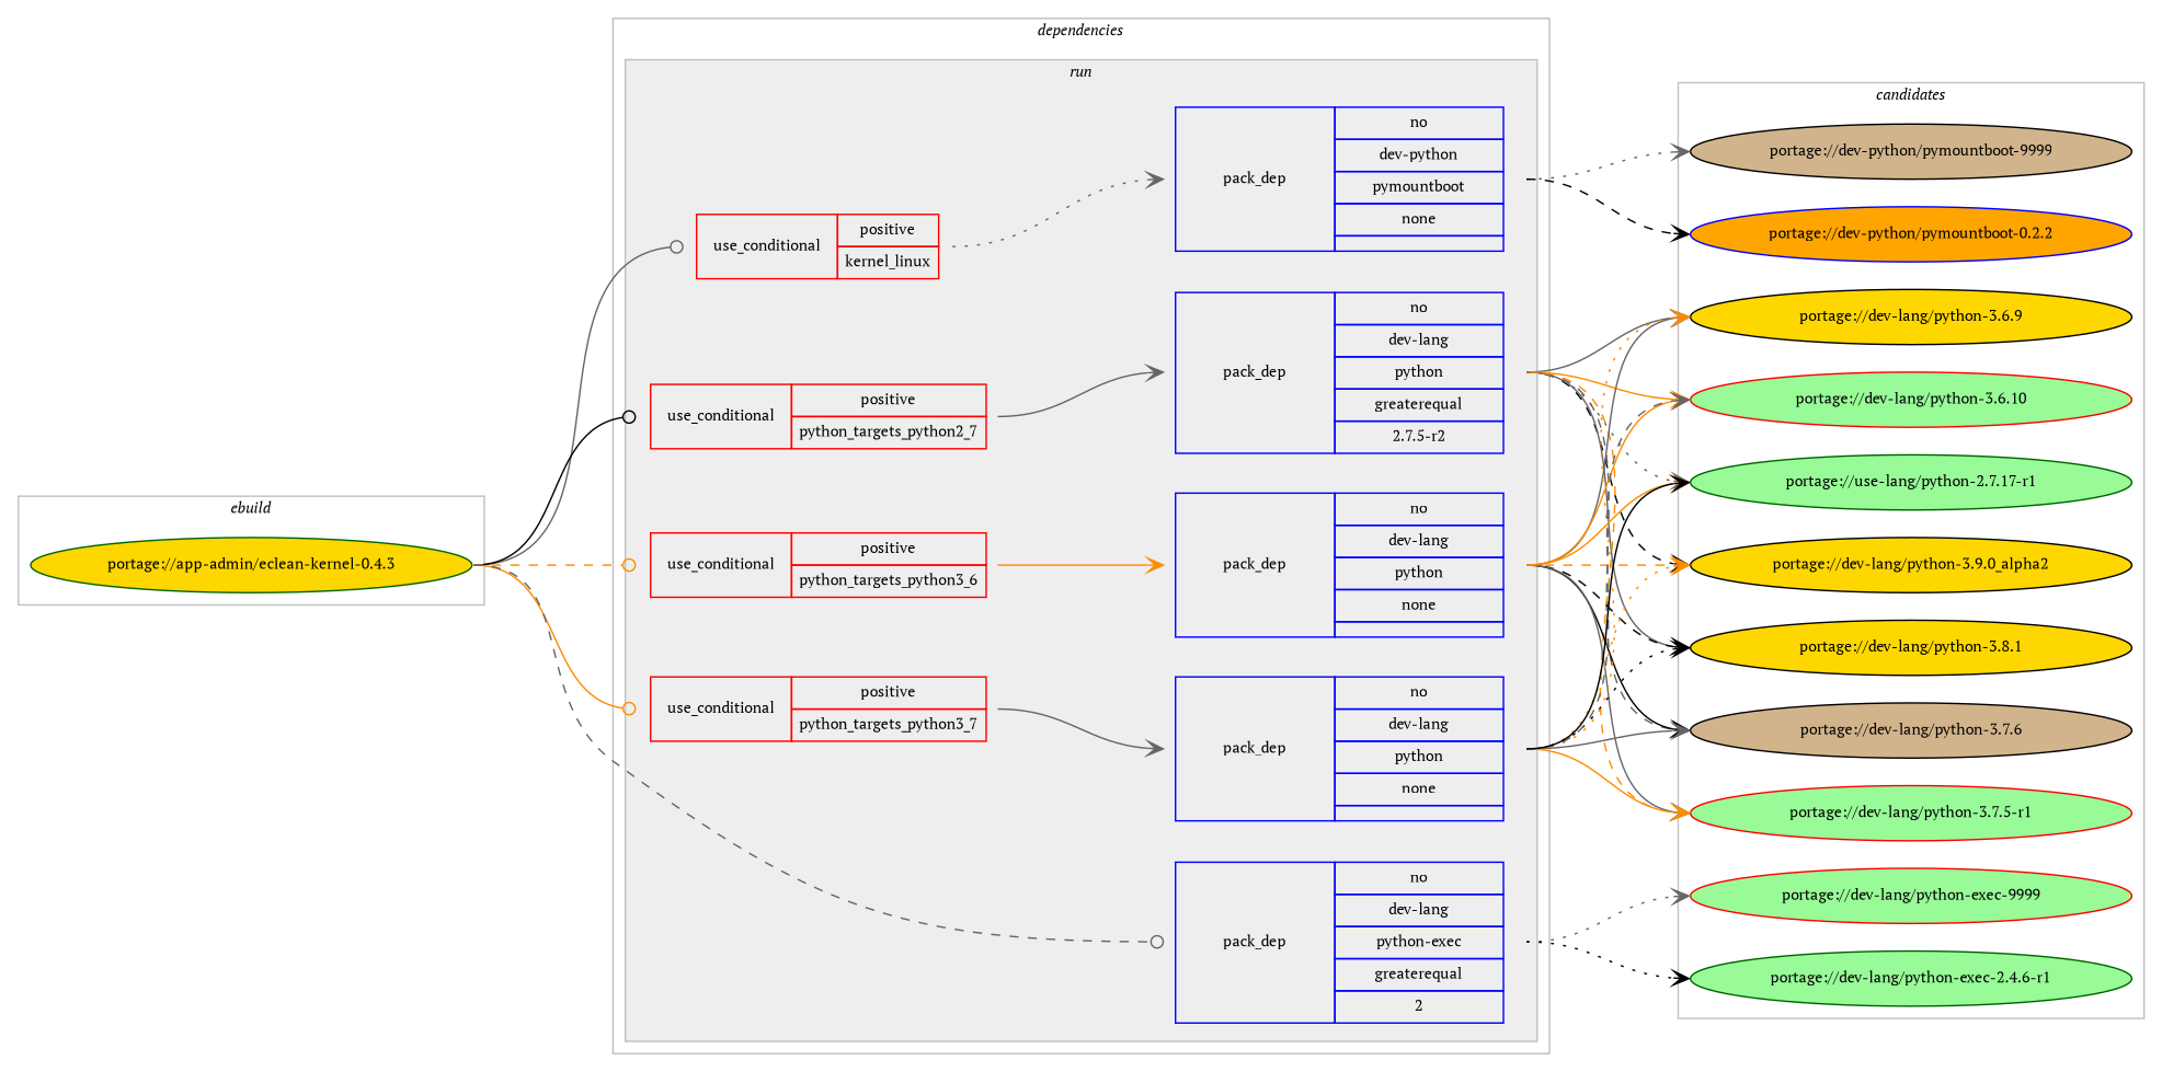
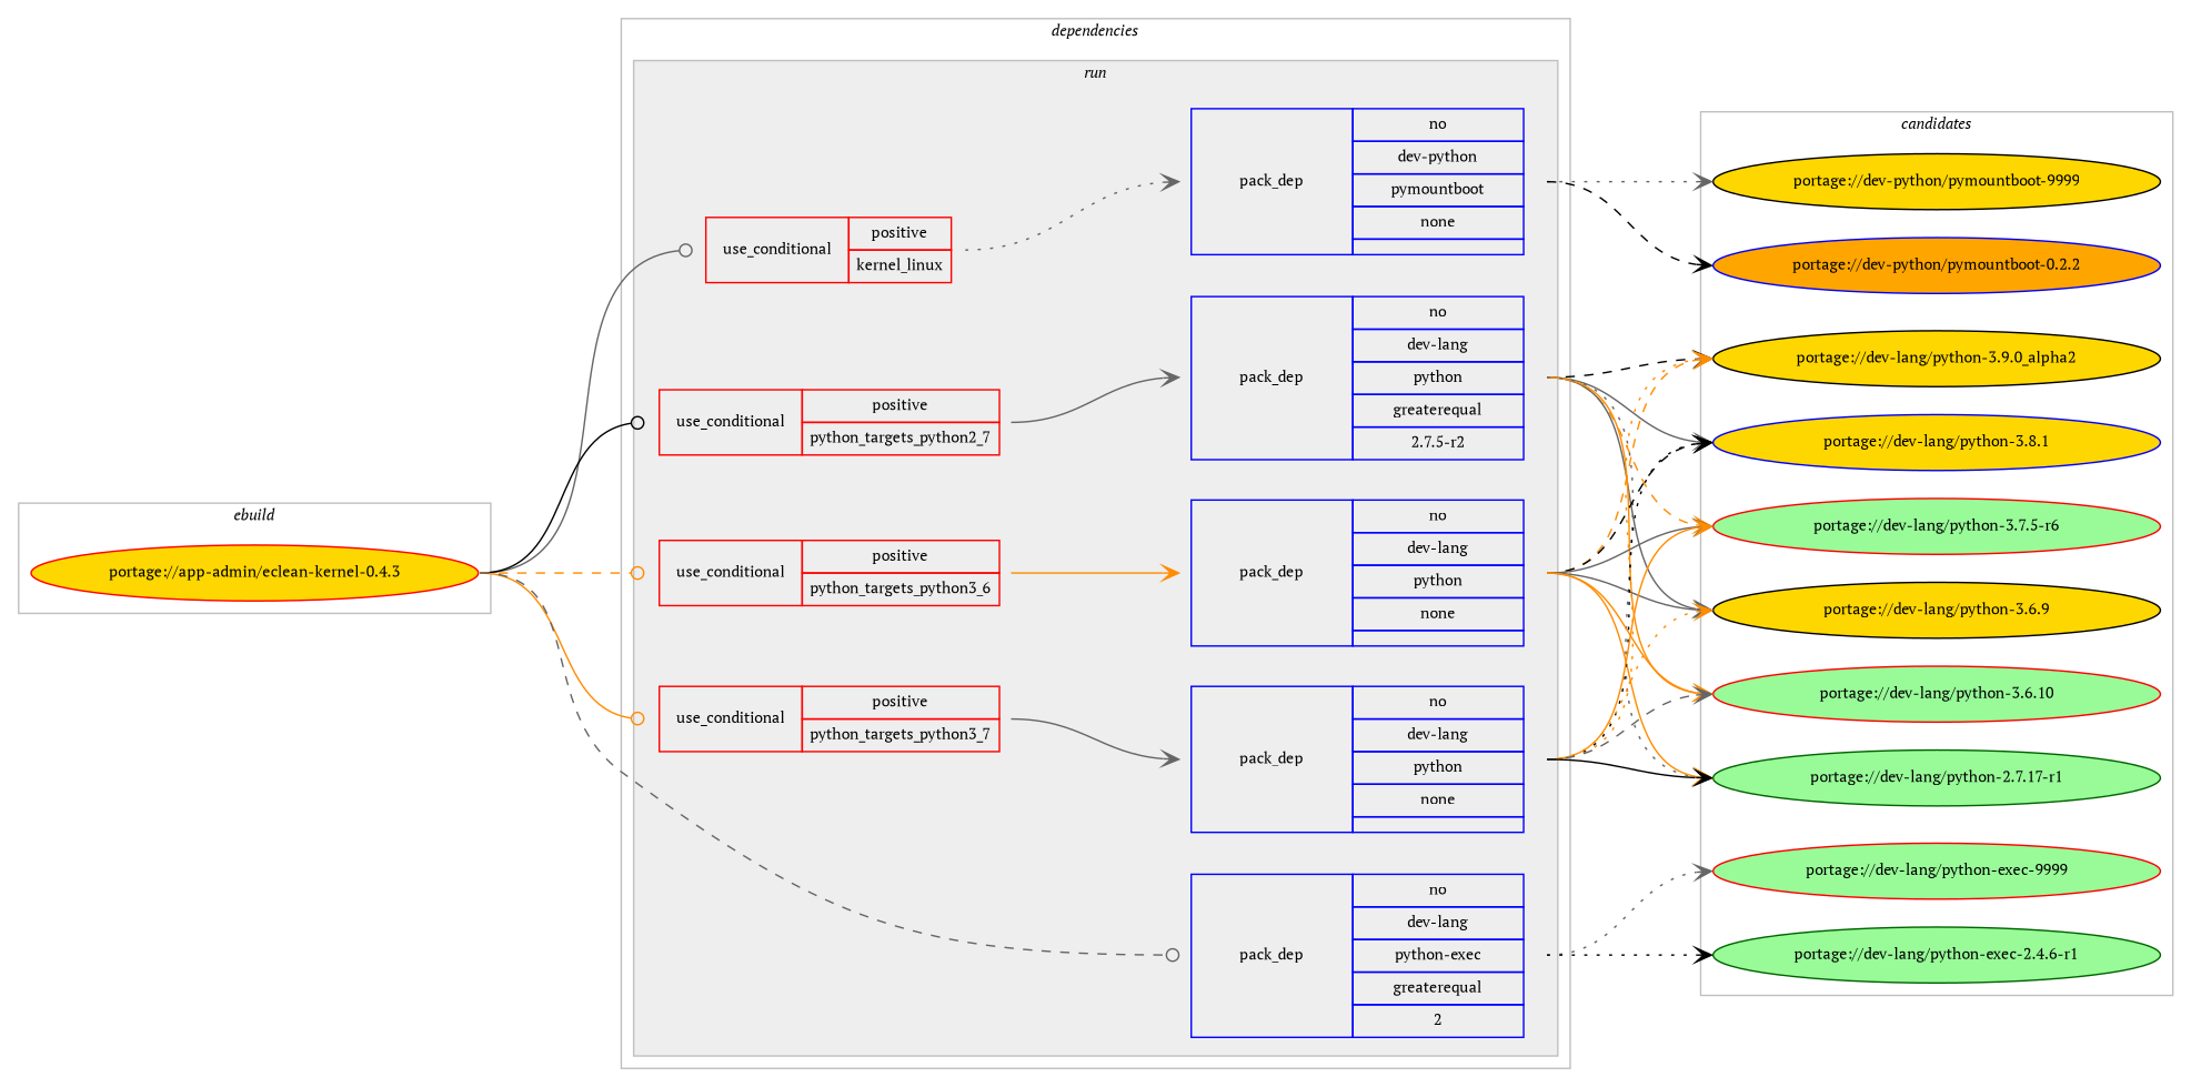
  digraph {
    compound=true
    concentrate=true
    fontname="PT Serif"
    fontsize=10
    newrank=true
    rankdir=LR
    ranksep=1.5
    node [color=red fontname="PT Serif" fontsize=10 style=filled]
    edge [arrowhead=vee color=gray40 fontname="PT Serif" headport=w style=solid tailport=e weight=100]
-   n1 [color=darkgreen fillcolor=gold label="portage://app-admin/eclean-kernel-0.4.3" width=4]
+   n1 [fillcolor=gold label="portage://app-admin/eclean-kernel-0.4.3" width=4]
    n2 [color=blue label=<<TABLE BORDER="0" CELLBORDER="1" CELLSPACING="0" CELLPADDING="4" WIDTH="220"><TR><TD ROWSPAN="6" CELLPADDING="30">pack_dep</TD></TR><TR><TD WIDTH="110">no</TD></TR><TR><TD>dev-python</TD></TR><TR><TD>pymountboot</TD></TR><TR><TD>none</TD></TR><TR><TD></TD></TR></TABLE>> shape=none style=""]
    n3 [label=<<TABLE BORDER="0" CELLBORDER="1" CELLSPACING="0" CELLPADDING="4"><TR><TD ROWSPAN="3" CELLPADDING="10">use_conditional</TD></TR><TR><TD>positive</TD></TR><TR><TD>kernel_linux</TD></TR></TABLE>> shape=none style=""]
    n4 [color=blue label=<<TABLE BORDER="0" CELLBORDER="1" CELLSPACING="0" CELLPADDING="4" WIDTH="220"><TR><TD ROWSPAN="6" CELLPADDING="30">pack_dep</TD></TR><TR><TD WIDTH="110">no</TD></TR><TR><TD>dev-lang</TD></TR><TR><TD>python</TD></TR><TR><TD>greaterequal</TD></TR><TR><TD>2.7.5-r2</TD></TR></TABLE>> shape=none style=""]
    n5 [label=<<TABLE BORDER="0" CELLBORDER="1" CELLSPACING="0" CELLPADDING="4"><TR><TD ROWSPAN="3" CELLPADDING="10">use_conditional</TD></TR><TR><TD>positive</TD></TR><TR><TD>python_targets_python2_7</TD></TR></TABLE>> shape=none style=""]
    n6 [color=blue label=<<TABLE BORDER="0" CELLBORDER="1" CELLSPACING="0" CELLPADDING="4" WIDTH="220"><TR><TD ROWSPAN="6" CELLPADDING="30">pack_dep</TD></TR><TR><TD WIDTH="110">no</TD></TR><TR><TD>dev-lang</TD></TR><TR><TD>python</TD></TR><TR><TD>none</TD></TR><TR><TD></TD></TR></TABLE>> shape=none style=""]
    n7 [label=<<TABLE BORDER="0" CELLBORDER="1" CELLSPACING="0" CELLPADDING="4"><TR><TD ROWSPAN="3" CELLPADDING="10">use_conditional</TD></TR><TR><TD>positive</TD></TR><TR><TD>python_targets_python3_6</TD></TR></TABLE>> shape=none style=""]
    n8 [color=blue label=<<TABLE BORDER="0" CELLBORDER="1" CELLSPACING="0" CELLPADDING="4" WIDTH="220"><TR><TD ROWSPAN="6" CELLPADDING="30">pack_dep</TD></TR><TR><TD WIDTH="110">no</TD></TR><TR><TD>dev-lang</TD></TR><TR><TD>python</TD></TR><TR><TD>none</TD></TR><TR><TD></TD></TR></TABLE>> shape=none style=""]
    n9 [label=<<TABLE BORDER="0" CELLBORDER="1" CELLSPACING="0" CELLPADDING="4"><TR><TD ROWSPAN="3" CELLPADDING="10">use_conditional</TD></TR><TR><TD>positive</TD></TR><TR><TD>python_targets_python3_7</TD></TR></TABLE>> shape=none style=""]
    n10 [color=blue label=<<TABLE BORDER="0" CELLBORDER="1" CELLSPACING="0" CELLPADDING="4" WIDTH="220"><TR><TD ROWSPAN="6" CELLPADDING="30">pack_dep</TD></TR><TR><TD WIDTH="110">no</TD></TR><TR><TD>dev-lang</TD></TR><TR><TD>python-exec</TD></TR><TR><TD>greaterequal</TD></TR><TR><TD>2</TD></TR></TABLE>> shape=none style=""]
-   n11 [color=black fillcolor=tan label="portage://dev-python/pymountboot-9999" width=4]
+   n11 [color=black fillcolor=gold label="portage://dev-python/pymountboot-9999" width=4]
    n12 [color=blue fillcolor=orange label="portage://dev-python/pymountboot-0.2.2" width=4]
    n13 [color=black fillcolor=gold label="portage://dev-lang/python-3.9.0_alpha2" width=4]
-   n14 [color=black fillcolor=gold label="portage://dev-lang/python-3.8.1" width=4]
-   n15 [color=black fillcolor=tan label="portage://dev-lang/python-3.7.6" width=4]
-   n16 [fillcolor=palegreen label="portage://dev-lang/python-3.7.5-r1" width=4]
+   n14 [color=blue fillcolor=gold label="portage://dev-lang/python-3.8.1" width=4]
+   n16 [fillcolor=palegreen label="portage://dev-lang/python-3.7.5-r6" width=4]
    n17 [color=black fillcolor=gold label="portage://dev-lang/python-3.6.9" width=4]
    n18 [fillcolor=palegreen label="portage://dev-lang/python-3.6.10" width=4]
-   n19 [color=darkgreen fillcolor=palegreen label="portage://use-lang/python-2.7.17-r1" width=4]
+   n19 [color=darkgreen fillcolor=palegreen label="portage://dev-lang/python-2.7.17-r1" width=4]
    n20 [fillcolor=palegreen label="portage://dev-lang/python-exec-9999" width=4]
    n21 [color=darkgreen fillcolor=palegreen label="portage://dev-lang/python-exec-2.4.6-r1" width=4]
    subgraph cluster_1 {
      color=gray
      label=<<i>ebuild</i>>
      n1
    }
    subgraph cluster_2 {
      color=gray
      label=<<i>dependencies</i>>
      subgraph cluster_3 {
        color=gray
        fillcolor="#eeeeee"
        label=<<i>compile</i>>
        style=filled
      }
      subgraph cluster_4 {
        color=gray
        fillcolor="#eeeeee"
        label=<<i>compile and run</i>>
        style=filled
      }
      subgraph cluster_5 {
        color=gray
        fillcolor="#eeeeee"
        label=<<i>run</i>>
        style=filled
        subgraph sub_6 {
          color=gray
          fillcolor="#eeeeee"
          label=<<i>run</i>>
          style=filled
          n5
          subgraph sub_7 {
            color=gray
            fillcolor="#eeeeee"
            label=<<i>run</i>>
            style=filled
            n4
          }
        }
        subgraph sub_8 {
          color=gray
          fillcolor="#eeeeee"
          label=<<i>run</i>>
          style=filled
          n3
          subgraph sub_9 {
            color=gray
            fillcolor="#eeeeee"
            label=<<i>run</i>>
            style=filled
            n2
          }
        }
        subgraph sub_10 {
          color=gray
          fillcolor="#eeeeee"
          label=<<i>run</i>>
          style=filled
          n7
          subgraph sub_11 {
            color=gray
            fillcolor="#eeeeee"
            label=<<i>run</i>>
            style=filled
            n6
          }
        }
        subgraph sub_12 {
          color=gray
          fillcolor="#eeeeee"
          label=<<i>run</i>>
          style=filled
          n9
          subgraph sub_13 {
            color=gray
            fillcolor="#eeeeee"
            label=<<i>run</i>>
            style=filled
            n8
          }
        }
        subgraph sub_14 {
          color=gray
          fillcolor="#eeeeee"
          label=<<i>run</i>>
          style=filled
          n10
        }
      }
    }
    subgraph cluster_15 {
      color=gray
      label=<<i>candidates</i>>
      rank=same
      subgraph sub_16 {
        color=black
        label=<<i>candidates</i>>
        nodesep=1
        rank=same
        n11
        n12
      }
      subgraph sub_17 {
        color=black
        label=<<i>candidates</i>>
        nodesep=1
        rank=same
        n13
        n14
-       n15
        n16
        n17
        n18
        n19
      }
      subgraph sub_18 {
        color=black
        label=<<i>candidates</i>>
        nodesep=1
        rank=same
        n13
        n14
-       n15
        n16
        n17
        n18
        n19
      }
      subgraph sub_19 {
        color=black
        label=<<i>candidates</i>>
        nodesep=1
        rank=same
        n13
        n14
-       n15
        n16
        n17
        n18
        n19
      }
      subgraph sub_20 {
        color=black
        label=<<i>candidates</i>>
        nodesep=1
        rank=same
        n20
        n21
      }
    }
    n1 -> n3 [arrowhead=odot weight=20]
    n1 -> n5 [arrowhead=odot color=black weight=20]
    n1 -> n7 [arrowhead=odot color=darkorange style=dashed weight=20]
    n1 -> n9 [arrowhead=odot color=darkorange weight=20]
    n1 -> n10 [arrowhead=odot style=dashed weight=20]
    n2 -> n11 [style=dotted]
    n2 -> n12 [color=black style=dashed]
    n3 -> n2 [style=dotted weight=20]
    n4 -> n13 [color=black style=dashed]
    n4 -> n14
-   n4 -> n15 [style=dashed]
    n4 -> n16 [color=darkorange style=dashed]
    n4 -> n17
    n4 -> n18 [color=darkorange]
    n4 -> n19 [style=dotted]
    n5 -> n4 [weight=20]
    n6 -> n13 [color=darkorange style=dashed]
    n6 -> n14 [color=black style=dashed]
-   n6 -> n15 [color=black]
    n6 -> n16
    n6 -> n17
    n6 -> n18 [color=darkorange]
    n6 -> n19 [color=darkorange]
    n7 -> n6 [color=darkorange weight=20]
    n8 -> n13 [color=darkorange style=dotted]
    n8 -> n14 [color=black style=dotted]
-   n8 -> n15
    n8 -> n16 [color=darkorange]
    n8 -> n17 [color=darkorange style=dotted]
    n8 -> n18 [style=dashed]
    n8 -> n19 [color=black]
    n9 -> n8 [weight=20]
    n10 -> n20 [style=dotted]
    n10 -> n21 [color=black style=dotted]
  }
